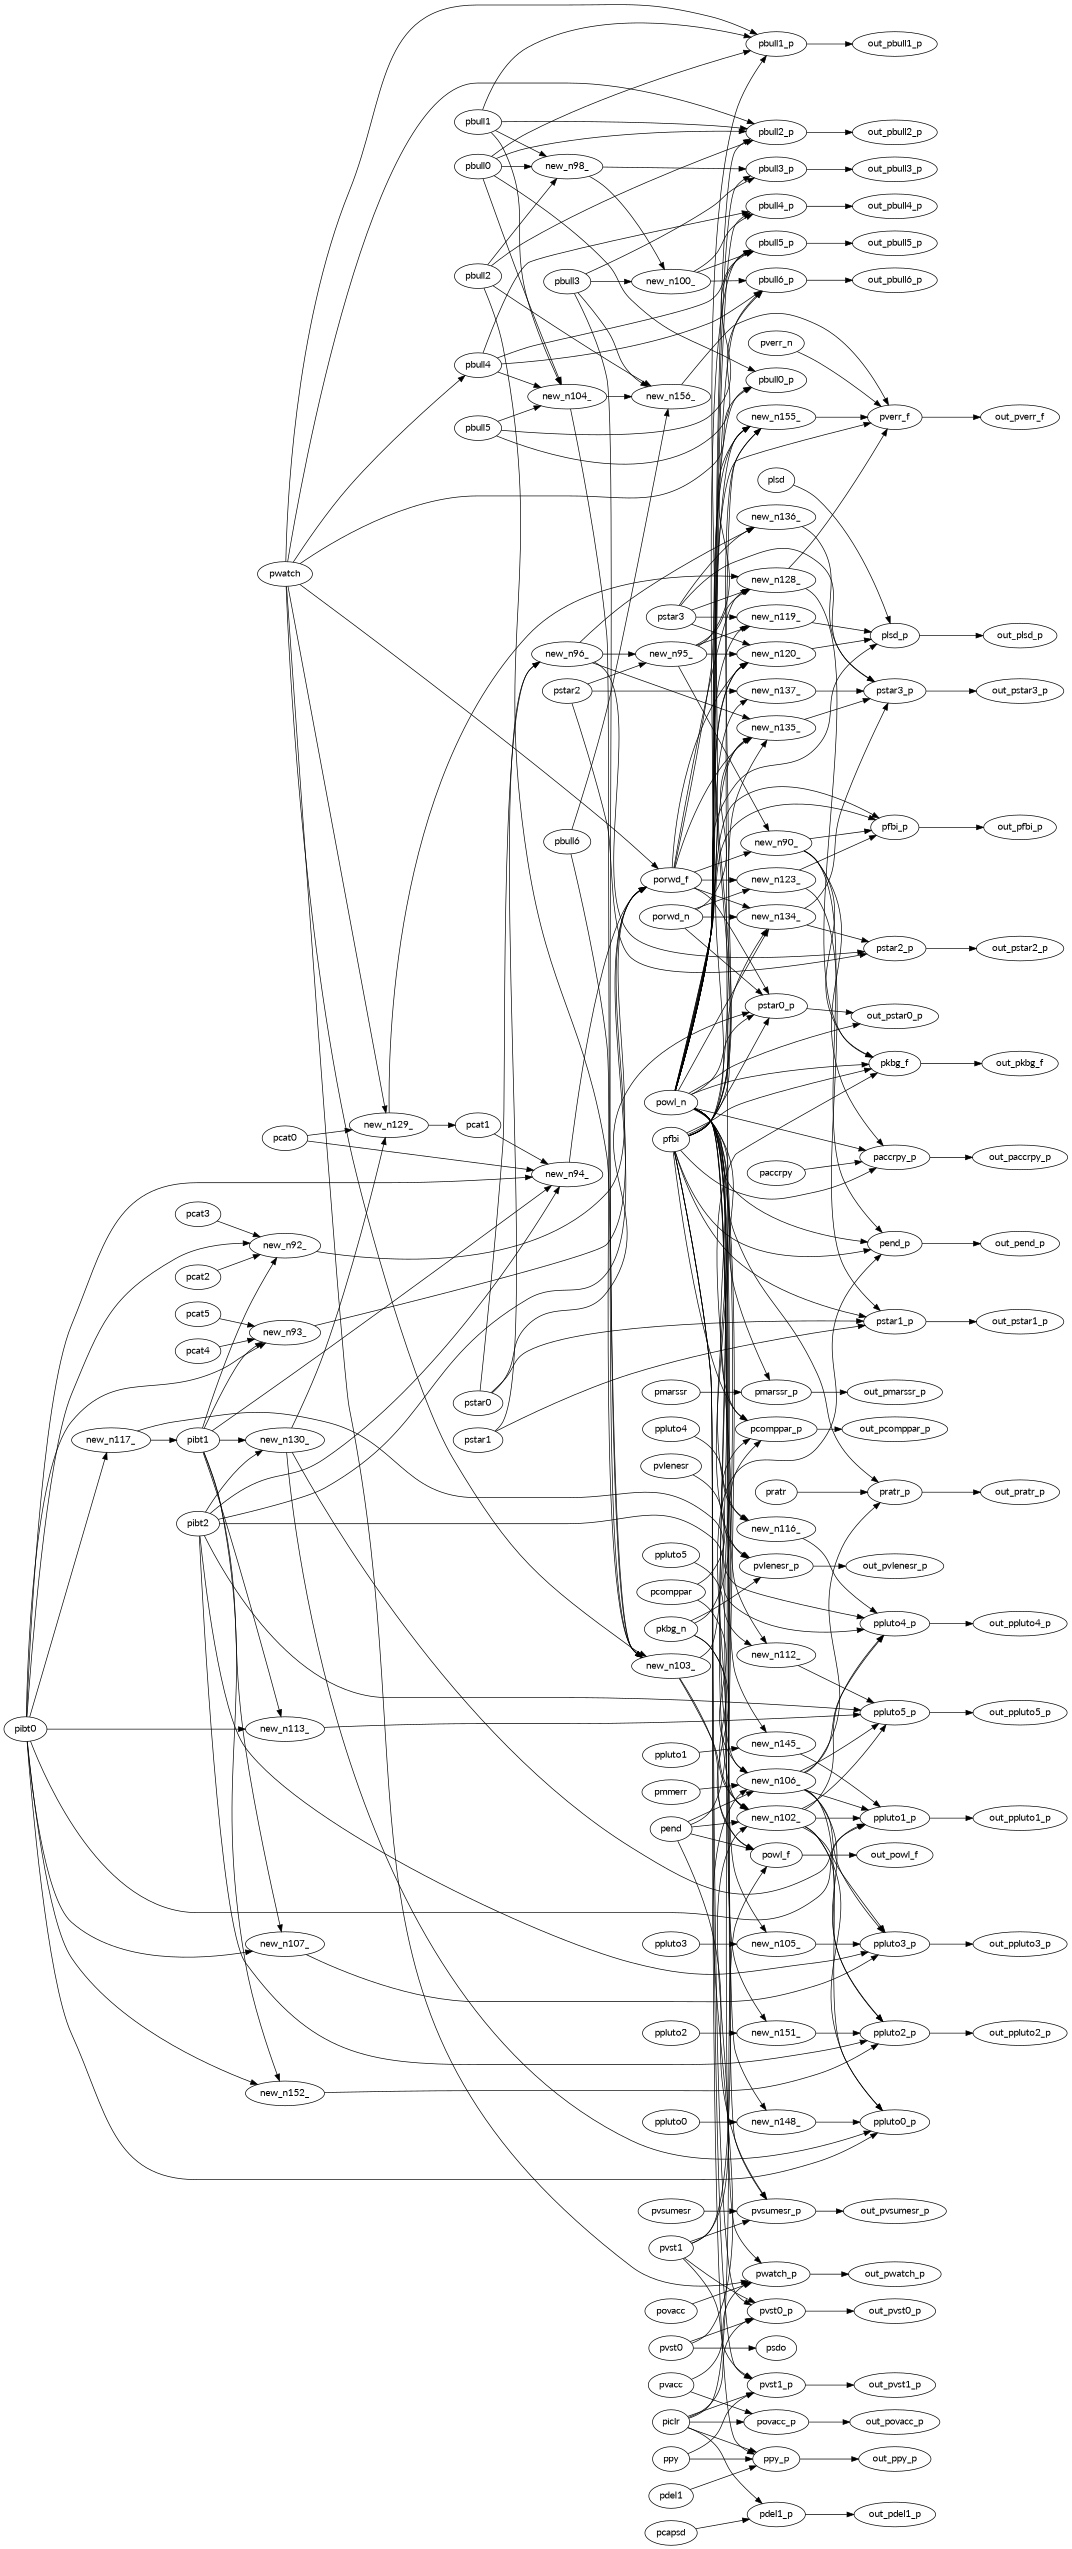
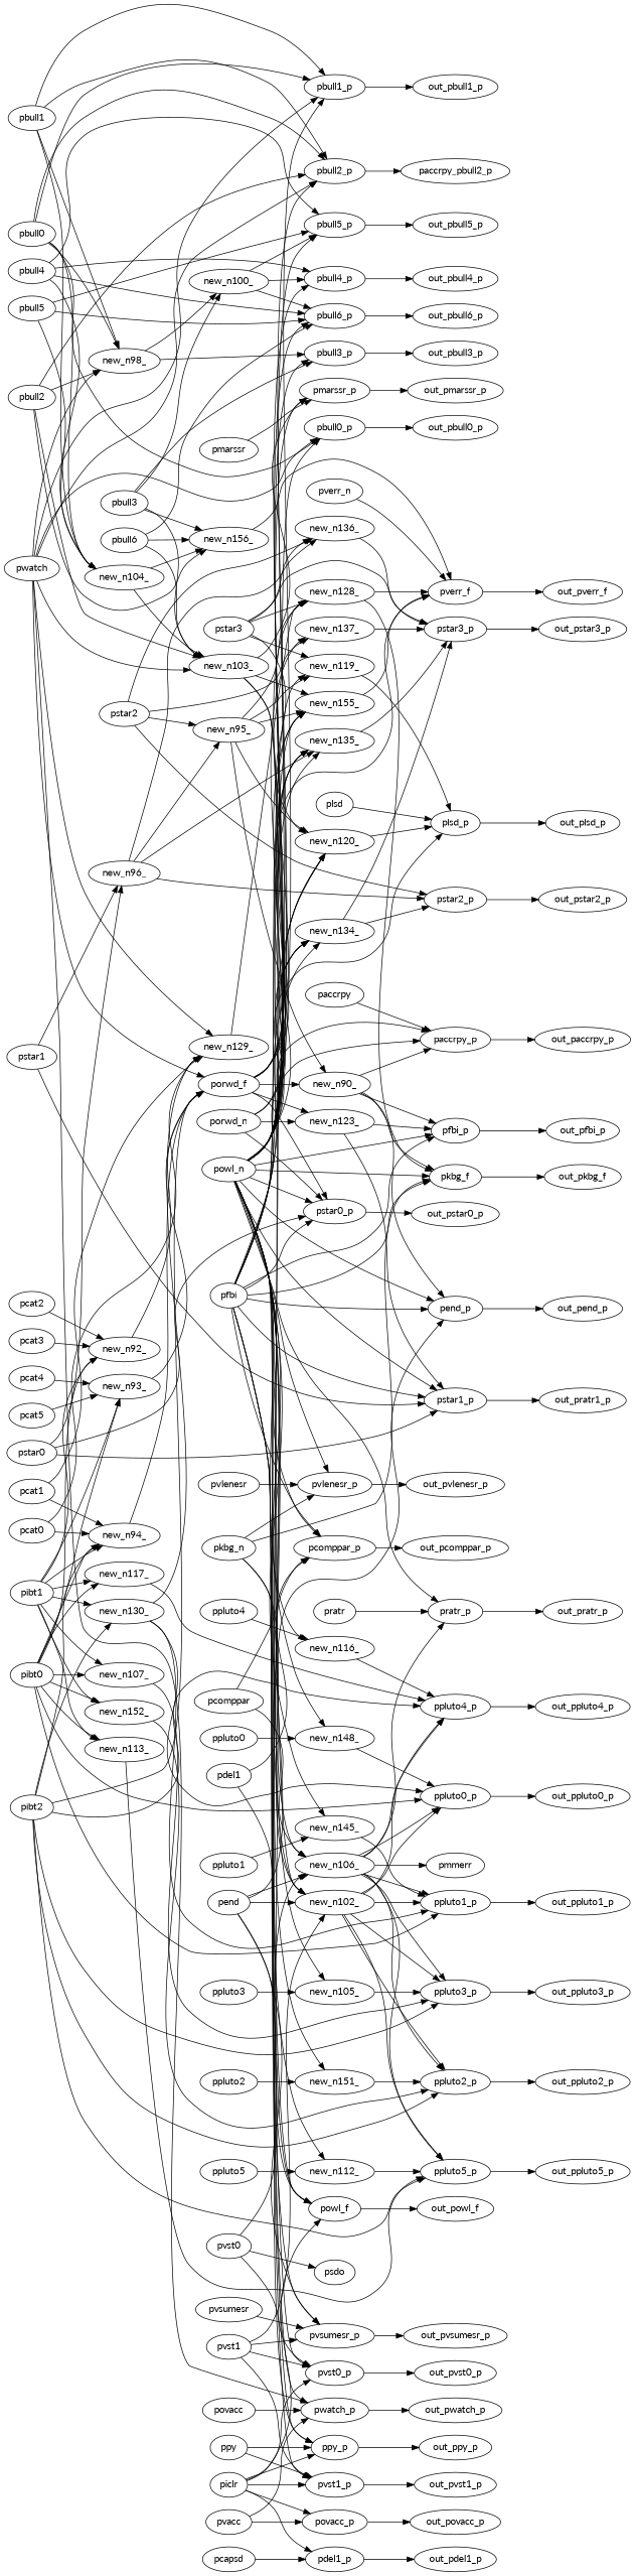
  digraph {
    fontname=Lato
    rankdir=LR
    node [fontname=Lato]
    edge [fontname=Lato]
    pbull1
    pbull2_p
    new_n98_
    new_n104_
    pbull1_p
-   out_pbull2_p
+   out_pbull2_p [label=paccrpy_pbull2_p]
    pbull3_p
    new_n100_
    new_n103_
    new_n156_
    out_pbull1_p
    pbull0
    pbull0_p
+   out_pbull0_p
    pwatch
    porwd_f
    pwatch_p
    new_n129_
    new_n120_
    pstar0_p
    new_n135_
    new_n134_
    new_n155_
    new_n90_
    new_n123_
    new_n128_
    new_n102_
    pmarssr_p
    powl_f
    out_pwatch_p
    pbull2
    pverr_f
    powl_n
    pend_p
    pbull4_p
    new_n106_
    new_n105_
    pbull5_p
    pbull6_p
    new_n112_
    new_n116_
    plsd_p
    pvlenesr_p
    pfbi_p
    pstar1_p
    pvsumesr_p
    paccrpy_p
    pkbg_f
    new_n137_
    pcomppar_p
    new_n145_
    pratr_p
    new_n148_
    new_n151_
    out_pend_p
    out_pbull3_p
    out_pbull4_p
    ppluto3_p
    ppluto5_p
    ppluto4_p
    ppluto2_p
    ppluto1_p
    ppluto0_p
    out_pbull5_p
    out_pbull6_p
    out_plsd_p
    out_pvlenesr_p
    out_pfbi_p
-   out_pstar1_p
+   out_pstar1_p [label=out_pratr1_p]
    out_pvsumesr_p
    out_paccrpy_p
    out_pkbg_f
    out_pmarssr_p
    out_pstar0_p
    pstar3_p
    pstar2_p
    out_pcomppar_p
    out_pratr_p
    out_pverr_f
    pfbi
    ppy_p
    new_n119_
    pvst0_p
    pvst1_p
    out_ppy_p
    out_pvst0_p
    out_pvst1_p
    pend
    out_powl_f
    new_n95_
    new_n92_
    new_n93_
    pibt2
    new_n94_
    new_n130_
    out_ppluto3_p
    out_ppluto5_p
    out_ppluto4_p
    out_ppluto2_p
    pcat2
    pcat3
    pibt1
    new_n107_
    new_n113_
    new_n117_
    new_n152_
    pibt0
    out_ppluto1_p
+   out_ppluto0_p
    pcat5
    pcat4
    pcat0
    pcat1
    pstar2
    new_n136_
    out_pstar2_p
    new_n96_
    pstar0
    pstar1
    pbull3
    pbull4
    pvst1
    pkbg_n
    pbull6
    pbull5
    ppluto3
    pvst0
    psdo
    pmmerr
    pcomppar
    pvacc
    povacc_p
    out_povacc_p
    povacc
    ppluto5
    ppy
    pdel1
    piclr
    pdel1_p
    out_pdel1_p
    ppluto4
    plsd
    pstar3
    out_pstar3_p
    pvlenesr
    porwd_n
    pvsumesr
    paccrpy
    pmarssr
    pcapsd
    ppluto1
    pratr
    ppluto0
    ppluto2
    pverr_n
    pbull1 -> pbull2_p
    pbull1 -> new_n98_
    pbull1 -> new_n104_
    pbull1 -> pbull1_p
    pbull2_p -> out_pbull2_p
    new_n98_ -> pbull3_p
    new_n98_ -> new_n100_
    new_n104_ -> new_n103_
    new_n104_ -> new_n156_
    pbull1_p -> out_pbull1_p
    pbull3_p -> out_pbull3_p
    new_n100_ -> pbull4_p
    new_n100_ -> pbull5_p
    new_n100_ -> pbull6_p
    new_n103_ -> new_n155_
    new_n103_ -> new_n102_
+   new_n103_ -> pmarssr_p
    new_n103_ -> powl_f
    new_n156_ -> pverr_f
    pbull0 -> pbull2_p
    pbull0 -> new_n98_
    pbull0 -> new_n104_
    pbull0 -> pbull1_p
    pbull0 -> pbull0_p
+   pbull0_p -> out_pbull0_p
    pwatch -> pbull2_p
-   pwatch -> pbull4
+   pwatch -> new_n98_
    pwatch -> pbull1_p
    pwatch -> new_n103_
    pwatch -> pbull0_p
    pwatch -> porwd_f
    pwatch -> pwatch_p
    pwatch -> new_n129_
    porwd_f -> new_n120_
    porwd_f -> pstar0_p
    porwd_f -> new_n135_
    porwd_f -> new_n134_
    porwd_f -> new_n155_
    porwd_f -> new_n90_
    porwd_f -> new_n123_
    porwd_f -> new_n128_
    pwatch_p -> out_pwatch_p
    new_n129_ -> new_n128_
    new_n120_ -> plsd_p
    pstar0_p -> out_pstar0_p
    new_n135_ -> pstar3_p
    new_n134_ -> pstar3_p
    new_n134_ -> pstar2_p
    new_n155_ -> pverr_f
    new_n90_ -> pend_p
    new_n90_ -> pfbi_p
    new_n90_ -> paccrpy_p
    new_n90_ -> pkbg_f
    new_n123_ -> pfbi_p
    new_n123_ -> pstar1_p
    new_n128_ -> pverr_f
    new_n128_ -> pkbg_f
    new_n102_ -> ppluto3_p
    new_n102_ -> ppluto5_p
    new_n102_ -> ppluto4_p
    new_n102_ -> ppluto2_p
    new_n102_ -> ppluto1_p
    new_n102_ -> ppluto0_p
    pmarssr_p -> out_pmarssr_p
    powl_f -> out_powl_f
    pbull2 -> pbull2_p
    pbull2 -> new_n98_
    pbull2 -> new_n103_
    pbull2 -> new_n156_
    pverr_f -> out_pverr_f
    powl_n -> pbull2_p
    powl_n -> pbull1_p
    powl_n -> pbull3_p
    powl_n -> pbull0_p
    powl_n -> pwatch_p
    powl_n -> new_n120_
    powl_n -> pstar0_p
    powl_n -> new_n135_
    powl_n -> new_n134_
    powl_n -> new_n155_
    powl_n -> new_n102_
    powl_n -> pmarssr_p
    powl_n -> pverr_f
    powl_n -> pend_p
    powl_n -> pbull4_p
    powl_n -> new_n106_
    powl_n -> new_n105_
    powl_n -> pbull5_p
    powl_n -> pbull6_p
    powl_n -> new_n112_
    powl_n -> new_n116_
    powl_n -> plsd_p
    powl_n -> pvlenesr_p
    powl_n -> pfbi_p
-   powl_n -> out_pstar0_p
+   powl_n -> pstar1_p
    powl_n -> pvsumesr_p
    powl_n -> paccrpy_p
    powl_n -> pkbg_f
    powl_n -> new_n137_
    powl_n -> pcomppar_p
    powl_n -> new_n145_
    powl_n -> pratr_p
    powl_n -> new_n148_
    powl_n -> new_n151_
    pend_p -> out_pend_p
    pbull4_p -> out_pbull4_p
    new_n106_ -> pratr_p
    new_n106_ -> ppluto3_p
    new_n106_ -> ppluto5_p
    new_n106_ -> ppluto4_p
    new_n106_ -> ppluto2_p
    new_n106_ -> ppluto1_p
    new_n106_ -> ppluto0_p
    new_n105_ -> ppluto3_p
    pbull5_p -> out_pbull5_p
    pbull6_p -> out_pbull6_p
    new_n112_ -> ppluto5_p
    new_n116_ -> ppluto4_p
    plsd_p -> out_plsd_p
    pvlenesr_p -> out_pvlenesr_p
    pfbi_p -> out_pfbi_p
    pstar1_p -> out_pstar1_p
    pvsumesr_p -> out_pvsumesr_p
    paccrpy_p -> out_paccrpy_p
    pkbg_f -> out_pkbg_f
    new_n137_ -> pstar3_p
    pcomppar_p -> out_pcomppar_p
    new_n145_ -> ppluto1_p
    pratr_p -> out_pratr_p
    new_n148_ -> ppluto0_p
    new_n151_ -> ppluto2_p
    ppluto3_p -> out_ppluto3_p
    ppluto5_p -> out_ppluto5_p
    ppluto4_p -> out_ppluto4_p
    ppluto2_p -> out_ppluto2_p
    ppluto1_p -> out_ppluto1_p
+   ppluto0_p -> out_ppluto0_p
    pstar3_p -> out_pstar3_p
    pstar2_p -> out_pstar2_p
    pfbi -> new_n120_
    pfbi -> pstar0_p
    pfbi -> new_n135_
    pfbi -> new_n134_
    pfbi -> new_n155_
    pfbi -> pend_p
    pfbi -> pfbi_p
    pfbi -> pstar1_p
    pfbi -> paccrpy_p
    pfbi -> pkbg_f
    pfbi -> pcomppar_p
    pfbi -> ppy_p
    pfbi -> new_n119_
    pfbi -> pvst0_p
    pfbi -> pvst1_p
    ppy_p -> out_ppy_p
    new_n119_ -> plsd_p
    pvst0_p -> out_pvst0_p
    pvst1_p -> out_pvst1_p
    pend -> new_n102_
    pend -> powl_f
    pend -> pend_p
    pend -> new_n106_
    pend -> pvsumesr_p
    new_n95_ -> new_n120_
    new_n95_ -> new_n155_
    new_n95_ -> new_n90_
    new_n95_ -> new_n128_
    new_n95_ -> new_n119_
    new_n92_ -> porwd_f
    new_n93_ -> porwd_f
    pibt2 -> porwd_f
    pibt2 -> ppluto3_p
    pibt2 -> ppluto5_p
    pibt2 -> ppluto4_p
    pibt2 -> ppluto2_p
    pibt2 -> new_n94_
    pibt2 -> new_n130_
    new_n94_ -> porwd_f
    new_n130_ -> new_n129_
    new_n130_ -> ppluto1_p
    new_n130_ -> ppluto0_p
    pcat2 -> new_n92_
    pcat3 -> new_n92_
    pibt1 -> new_n92_
    pibt1 -> new_n93_
    pibt1 -> new_n94_
    pibt1 -> new_n130_
    pibt1 -> new_n107_
    pibt1 -> new_n113_
-   new_n117_ -> pibt1
+   pibt1 -> new_n117_
    pibt1 -> new_n152_
    new_n107_ -> ppluto3_p
    new_n113_ -> ppluto5_p
    new_n117_ -> ppluto4_p
    new_n152_ -> ppluto2_p
    pibt0 -> ppluto1_p
    pibt0 -> ppluto0_p
    pibt0 -> new_n92_
    pibt0 -> new_n93_
    pibt0 -> new_n94_
    pibt0 -> new_n107_
    pibt0 -> new_n113_
    pibt0 -> new_n117_
    pibt0 -> new_n152_
    pcat5 -> new_n93_
    pcat4 -> new_n93_
    pcat0 -> new_n129_
    pcat0 -> new_n94_
-   new_n129_ -> pcat1
+   pcat1 -> new_n129_
    pcat1 -> new_n94_
    pstar2 -> new_n137_
    pstar2 -> pstar2_p
    pstar2 -> new_n95_
+   pstar2 -> new_n136_
    new_n136_ -> pstar3_p
    new_n96_ -> new_n135_
    new_n96_ -> pstar2_p
    new_n96_ -> new_n95_
    new_n96_ -> new_n136_
    pstar0 -> pstar0_p
    pstar0 -> pstar1_p
    pstar0 -> new_n96_
    pstar1 -> pstar1_p
    pstar1 -> new_n96_
    pbull3 -> pbull3_p
    pbull3 -> new_n100_
    pbull3 -> new_n103_
    pbull3 -> new_n156_
    pbull4 -> new_n104_
    pbull4 -> pbull4_p
    pbull4 -> pbull5_p
    pbull4 -> pbull6_p
    pvst1 -> new_n102_
    pvst1 -> pvsumesr_p
    pvst1 -> pvst0_p
    pvst1 -> pvst1_p
    pkbg_n -> new_n102_
    pkbg_n -> powl_f
    pkbg_n -> pvlenesr_p
    pkbg_n -> pkbg_f
    pbull6 -> new_n103_
    pbull6 -> new_n156_
+   pbull6 -> pbull6_p
    pbull5 -> new_n104_
    pbull5 -> pbull5_p
    pbull5 -> pbull6_p
    ppluto3 -> new_n105_
    pvst0 -> new_n106_
    pvst0 -> pvst0_p
    pvst0 -> psdo
-   pmmerr -> new_n106_
+   new_n106_ -> pmmerr
    pcomppar -> new_n106_
    pcomppar -> pcomppar_p
    pvacc -> pwatch_p
    pvacc -> povacc_p
    povacc_p -> out_povacc_p
    povacc -> pwatch_p
    ppluto5 -> new_n112_
    ppy -> ppy_p
    ppy -> pvst1_p
-   pvst1 -> pcomppar_p
+   pdel1 -> pcomppar_p
    pdel1 -> ppy_p
    piclr -> powl_f
    piclr -> ppy_p
    piclr -> pvst0_p
    piclr -> pvst1_p
    piclr -> povacc_p
    piclr -> pdel1_p
    pdel1_p -> out_pdel1_p
    ppluto4 -> new_n116_
    plsd -> plsd_p
    pstar3 -> new_n120_
    pstar3 -> new_n128_
    pstar3 -> pstar3_p
    pstar3 -> new_n119_
    pstar3 -> new_n136_
    pvlenesr -> pvlenesr_p
    porwd_n -> pstar0_p
    porwd_n -> new_n135_
    porwd_n -> new_n134_
    porwd_n -> new_n123_
    pvsumesr -> pvsumesr_p
    paccrpy -> paccrpy_p
    pmarssr -> pmarssr_p
    pcapsd -> pdel1_p
    ppluto1 -> new_n145_
    pratr -> pratr_p
    ppluto0 -> new_n148_
    ppluto2 -> new_n151_
    pverr_n -> pverr_f
  }
